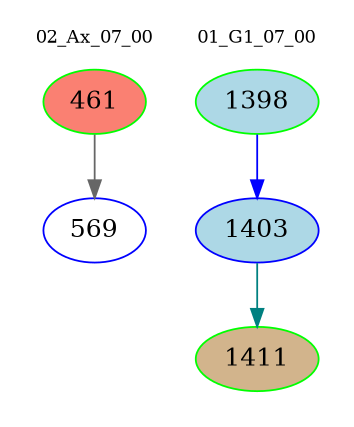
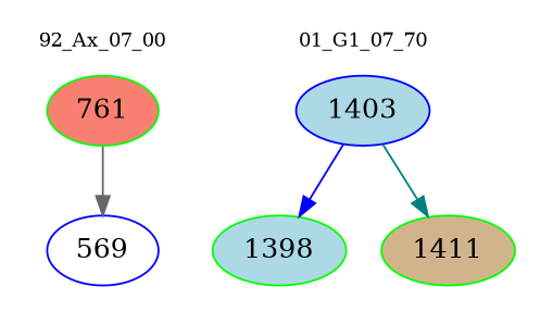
  digraph {
    node [color=green fillcolor=lightblue style=filled]
-   n1 [fillcolor=salmon label=461]
+   n1 [fillcolor=salmon label=761]
    n2 [color=blue fillcolor=white label=569]
    n3 [label=1398]
    n4 [color=blue label=1403]
    n5 [fillcolor=tan label=1411]
    subgraph cluster_1 {
      color=white
      fontsize=10
-     label="02_Ax_07_00"
+     label="92_Ax_07_00"
      n1
      n2
    }
    subgraph cluster_2 {
      color=white
      fontsize=10
-     label="01_G1_07_00"
+     label="01_G1_07_70"
      n3
      n4
      n5
    }
    n1 -> n2 [color=gray40]
-   n3 -> n4 [color=blue]
+   n4 -> n3 [color=blue]
    n4 -> n5 [color=teal]
  }
